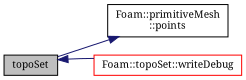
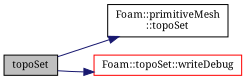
  digraph {
    fontname="Noto Serif"
    rankdir=LR
    node [color=black fontname="Noto Serif" fontsize=10 shape=record]
    edge [color=midnightblue fontname="Noto Serif" fontsize=10 labelfontname=FreeSans labelfontsize=10 style=solid]
    n1 [fillcolor=grey75 fontcolor=black height=0.2 label=topoSet style=filled width=0.4]
-   n2 [height=0.2 label="Foam::primitiveMesh\l::points" width=0.4]
+   n2 [height=0.2 label="Foam::primitiveMesh\l::topoSet" width=0.4]
    n3 [color=red height=0.2 label="Foam::topoSet::writeDebug" width=0.4]
    n1 -> n2
-   n3 -> n1
+   n1 -> n3
  }
